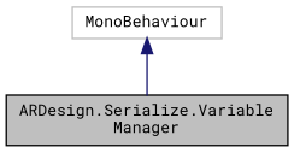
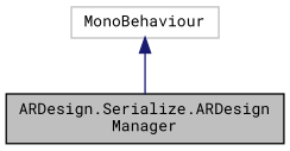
  digraph {
    fontname="Roboto Mono"
    node [fontname="Roboto Mono" fontsize=10 shape=record style=filled]
-   n1 [color=black fillcolor=grey75 fontcolor=black height=0.2 label="ARDesign.Serialize.Variable\lManager" width=0.4]
+   n1 [color=black fillcolor=grey75 fontcolor=black height=0.2 label="ARDesign.Serialize.ARDesign\lManager" width=0.4]
    n2 [color=grey75 fillcolor=white height=0.2 label=MonoBehaviour width=0.4]
    n2 -> n1 [color=midnightblue dir=back fontname="Roboto Mono" fontsize=10 labelfontname=Helvetica labelfontsize=10 style=solid]
  }
